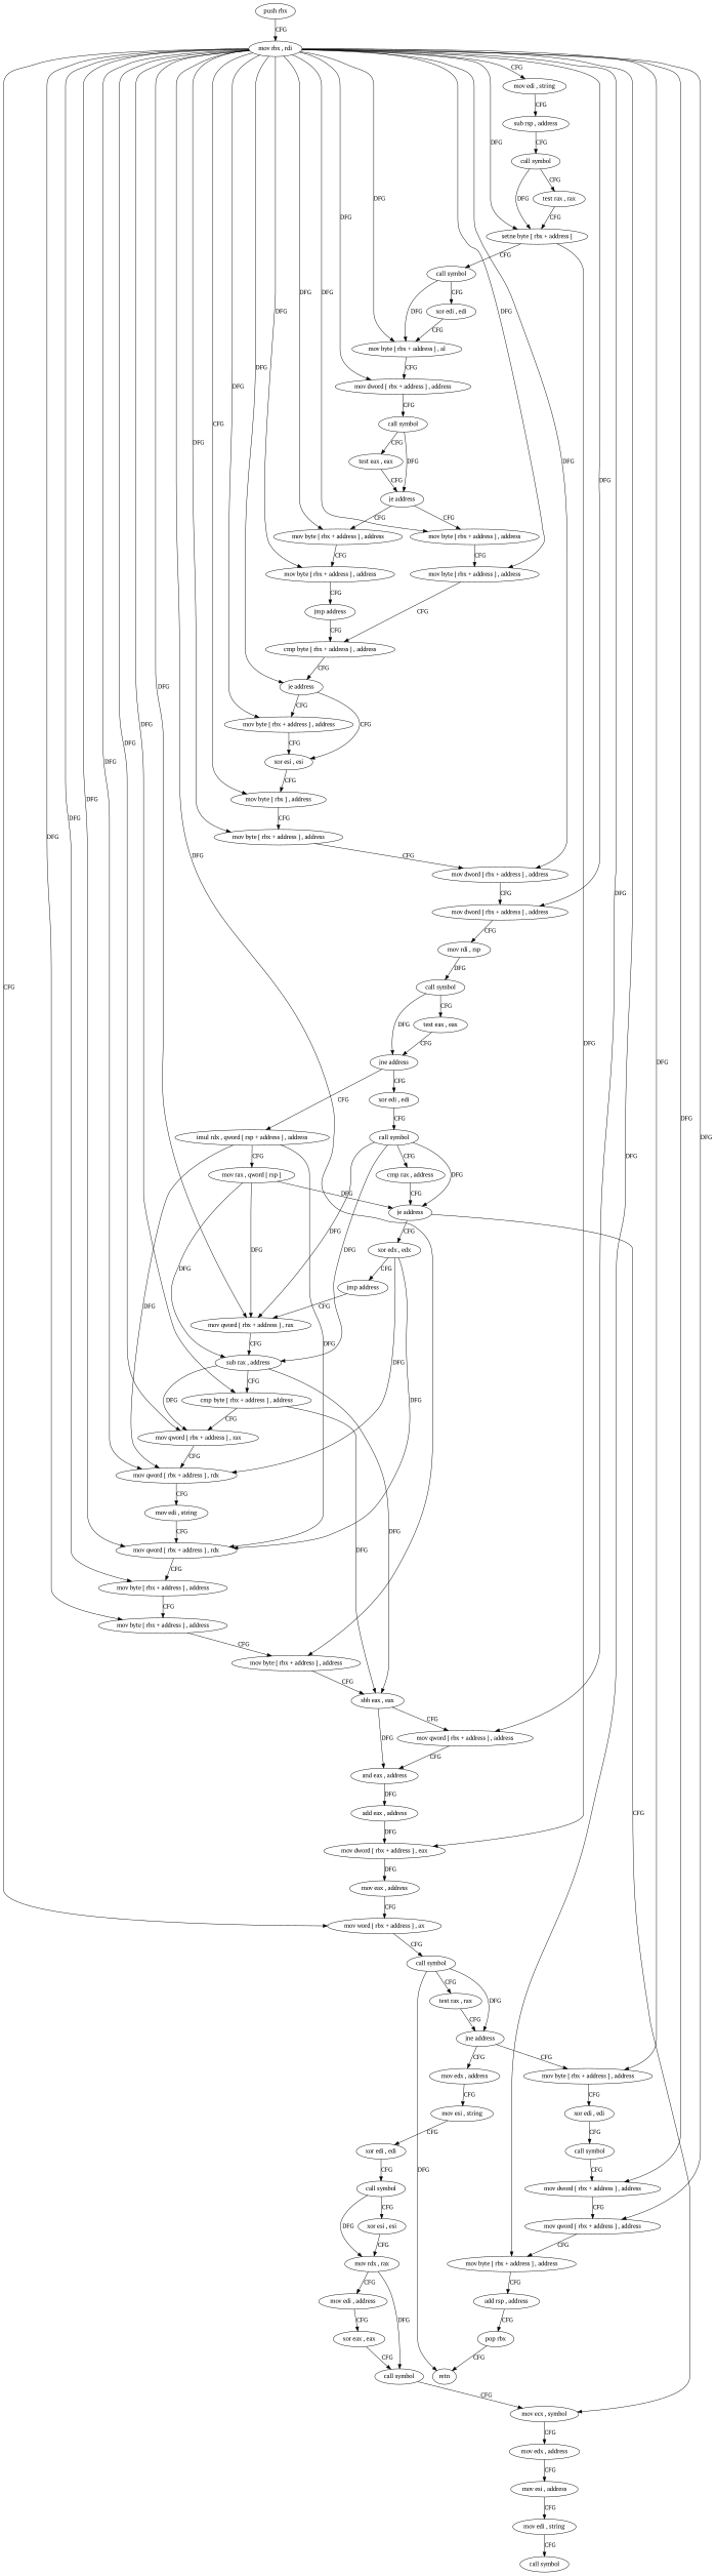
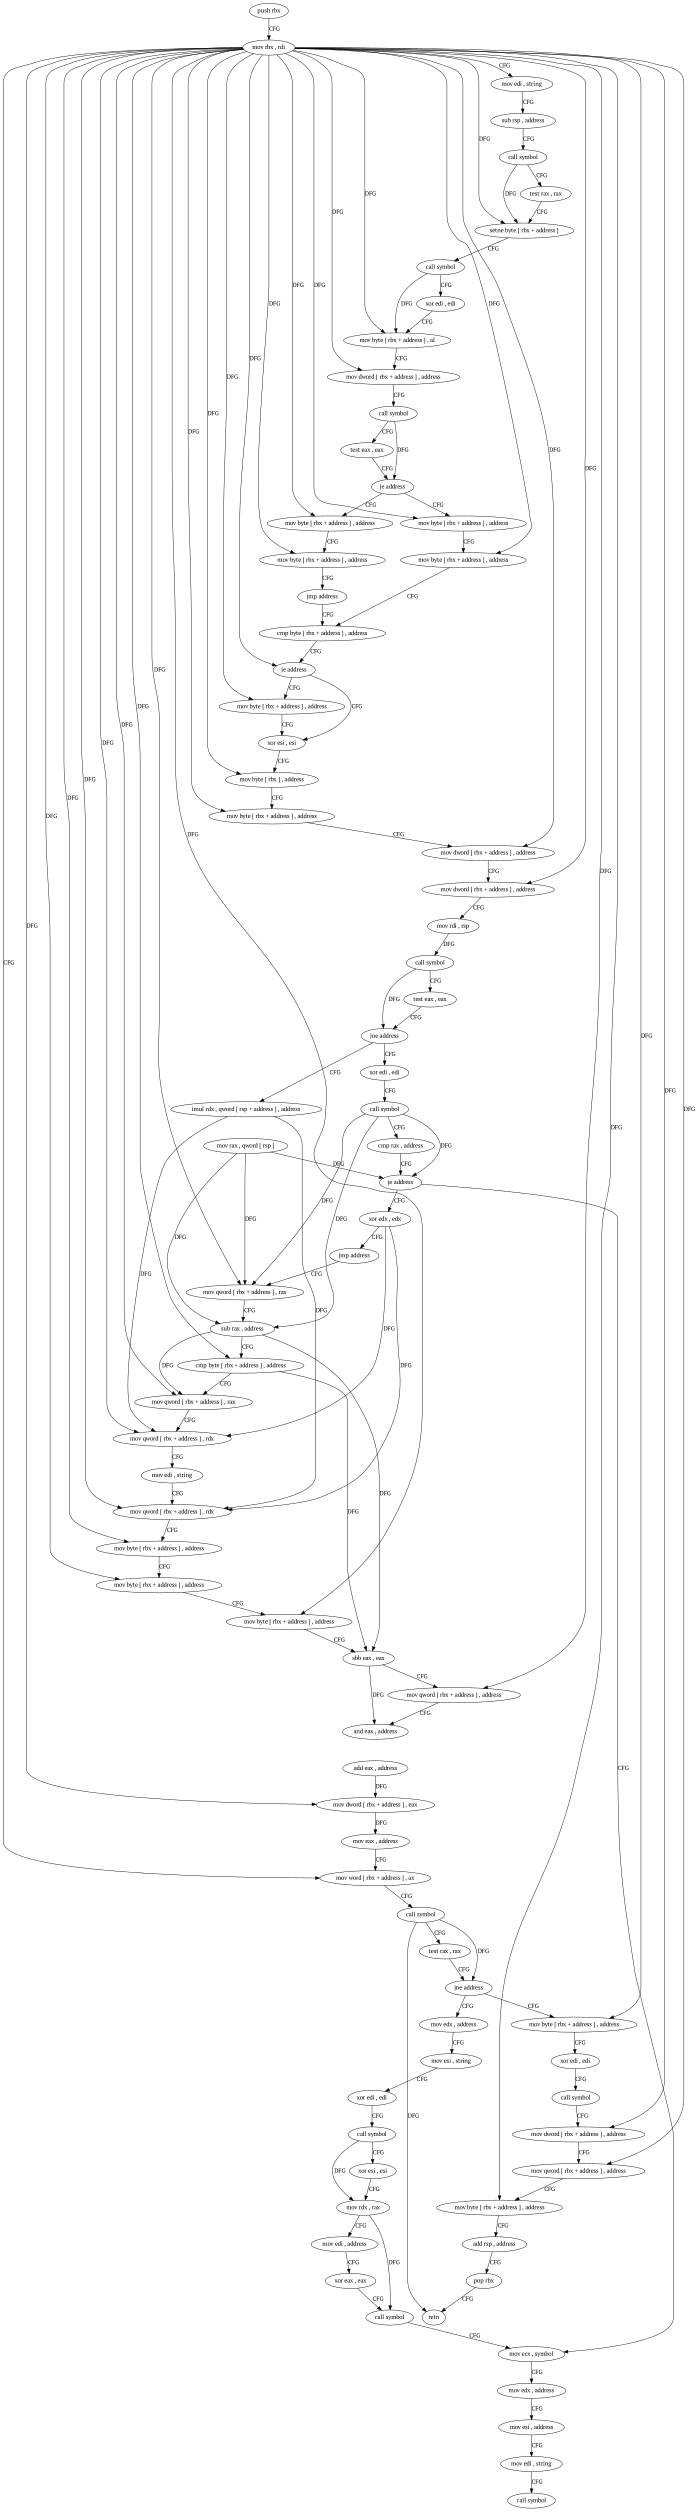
  digraph {
    fontname="PT Serif"
    node [fontname="PT Serif"]
    edge [fontname="PT Serif"]
    n1 [label="push rbx"]
    n2 [label="mov rbx , rdi"]
    n3 [label="mov edi , string"]
    n4 [label="setne byte [ rbx + address ]"]
    n5 [label="mov byte [ rbx + address ] , al"]
    n6 [label="mov dword [ rbx + address ] , address"]
    n7 [label="mov byte [ rbx + address ] , address"]
    n8 [label="mov byte [ rbx + address ] , address"]
    n9 [label="mov byte [ rbx + address ] , address"]
    n10 [label="mov byte [ rbx + address ] , address"]
    n11 [label="je address"]
    n12 [label="mov byte [ rbx + address ] , address"]
    n13 [label="mov byte [ rbx ] , address"]
    n14 [label="mov byte [ rbx + address ] , address"]
    n15 [label="mov dword [ rbx + address ] , address"]
    n16 [label="mov dword [ rbx + address ] , address"]
    n17 [label="mov qword [ rbx + address ] , rax"]
    n18 [label="mov byte [ rbx + address ] , address"]
    n19 [label="mov dword [ rbx + address ] , address"]
    n20 [label="mov qword [ rbx + address ] , address"]
    n21 [label="mov byte [ rbx + address ] , address"]
    n22 [label="cmp byte [ rbx + address ] , address"]
    n23 [label="mov qword [ rbx + address ] , rax"]
    n24 [label="mov qword [ rbx + address ] , rdx"]
    n25 [label="mov qword [ rbx + address ] , rdx"]
    n26 [label="mov byte [ rbx + address ] , address"]
    n27 [label="mov byte [ rbx + address ] , address"]
    n28 [label="mov byte [ rbx + address ] , address"]
    n29 [label="mov qword [ rbx + address ] , address"]
    n30 [label="mov dword [ rbx + address ] , eax"]
    n31 [label="mov word [ rbx + address ] , ax"]
    n32 [label="sub rsp , address"]
    n33 [label="call symbol"]
    n34 [label="call symbol"]
    n35 [label="jmp address"]
    n36 [label="cmp byte [ rbx + address ] , address"]
    n37 [label="xor esi , esi"]
    n38 [label="mov rdi , rsp"]
    n39 [label="sub rax , address"]
    n40 [label="xor edi , edi"]
    n41 [label="add rsp , address"]
    n42 [label="sbb eax , eax"]
    n43 [label="mov edi , string"]
    n44 [label="and eax , address"]
    n45 [label="mov eax , address"]
    n46 [label="call symbol"]
    n47 [label="call symbol"]
    n48 [label="test rax , rax"]
    n49 [label="xor edi , edi"]
    n50 [label="test eax , eax"]
    n51 [label="je address"]
    n52 [label="call symbol"]
    n53 [label="test eax , eax"]
    n54 [label="jne address"]
    n55 [label="xor edi , edi"]
    n56 [label="imul rdx , qword [ rsp + address ] , address"]
    n57 [label="call symbol"]
    n58 [label="mov rax , qword [ rsp ]"]
    n59 [label="cmp rax , address"]
    n60 [label="je address"]
    n61 [label="mov ecx , symbol"]
    n62 [label="xor edx , edx"]
    n63 [label="mov edx , address"]
    n64 [label="jmp address"]
    n65 [label="mov esi , address"]
    n66 [label="mov edi , string"]
    n67 [label="call symbol"]
    n68 [label="mov edx , address"]
    n69 [label="mov esi , string"]
    n70 [label="xor edi , edi"]
    n71 [label="call symbol"]
    n72 [label="xor esi , esi"]
    n73 [label="mov rdx , rax"]
    n74 [label="mov edi , address"]
    n75 [label="call symbol"]
    n76 [label="xor eax , eax"]
    n77 [label="call symbol"]
    n78 [label="pop rbx"]
    n79 [label=retn]
    n80 [label="add eax , address"]
    n81 [label="test rax , rax"]
    n82 [label="jne address"]
    n1 -> n2 [label=CFG]
    n2 -> n3 [label=CFG]
    n2 -> n4 [label=DFG]
    n2 -> n5 [label=DFG]
    n2 -> n6 [label=DFG]
    n2 -> n7 [label=DFG]
    n2 -> n8 [label=DFG]
    n2 -> n9 [label=DFG]
    n2 -> n10 [label=DFG]
    n2 -> n11 [label=DFG]
    n2 -> n12 [label=DFG]
-   n2 -> n13 [label=CFG]
+   n2 -> n13 [label=DFG]
    n2 -> n14 [label=DFG]
    n2 -> n15 [label=DFG]
    n2 -> n16 [label=DFG]
    n2 -> n17 [label=DFG]
    n2 -> n18 [label=DFG]
    n2 -> n19 [label=DFG]
    n2 -> n20 [label=DFG]
    n2 -> n21 [label=DFG]
    n2 -> n22 [label=DFG]
    n2 -> n23 [label=DFG]
    n2 -> n24 [label=DFG]
    n2 -> n25 [label=DFG]
    n2 -> n26 [label=DFG]
    n2 -> n27 [label=DFG]
    n2 -> n28 [label=DFG]
    n2 -> n29 [label=DFG]
-   n4 -> n30 [label=DFG]
+   n2 -> n30 [label=DFG]
    n2 -> n31 [label=CFG]
    n3 -> n32 [label=CFG]
    n4 -> n33 [label=CFG]
    n5 -> n6 [label=CFG]
    n6 -> n34 [label=CFG]
    n7 -> n9 [label=CFG]
    n8 -> n10 [label=CFG]
    n9 -> n35 [label=CFG]
    n10 -> n36 [label=CFG]
    n11 -> n12 [label=CFG]
    n11 -> n37 [label=CFG]
    n12 -> n37 [label=CFG]
    n13 -> n14 [label=CFG]
    n14 -> n15 [label=CFG]
    n15 -> n16 [label=CFG]
    n16 -> n38 [label=CFG]
    n17 -> n39 [label=CFG]
    n18 -> n40 [label=CFG]
    n19 -> n20 [label=CFG]
    n20 -> n21 [label=CFG]
    n21 -> n41 [label=CFG]
    n22 -> n23 [label=CFG]
    n22 -> n42 [label=DFG]
    n23 -> n24 [label=CFG]
    n24 -> n43 [label=CFG]
    n25 -> n26 [label=CFG]
    n26 -> n27 [label=CFG]
    n27 -> n28 [label=CFG]
    n28 -> n42 [label=CFG]
    n29 -> n44 [label=CFG]
    n30 -> n45 [label=DFG]
    n31 -> n46 [label=CFG]
    n32 -> n47 [label=CFG]
    n33 -> n5 [label=DFG]
    n33 -> n49 [label=CFG]
    n34 -> n50 [label=CFG]
    n34 -> n51 [label=DFG]
    n35 -> n36 [label=CFG]
    n36 -> n11 [label=CFG]
    n37 -> n13 [label=CFG]
    n38 -> n52 [label=DFG]
    n39 -> n22 [label=CFG]
    n39 -> n23 [label=DFG]
    n39 -> n42 [label=DFG]
    n40 -> n77 [label=CFG]
    n41 -> n78 [label=CFG]
    n42 -> n29 [label=CFG]
    n42 -> n44 [label=DFG]
    n43 -> n25 [label=CFG]
-   n44 -> n80 [label=DFG]
    n45 -> n31 [label=CFG]
    n46 -> n79 [label=DFG]
    n46 -> n81 [label=CFG]
    n46 -> n82 [label=DFG]
    n47 -> n4 [label=DFG]
    n47 -> n48 [label=CFG]
    n48 -> n4 [label=CFG]
    n49 -> n5 [label=CFG]
    n50 -> n51 [label=CFG]
    n51 -> n7 [label=CFG]
    n51 -> n8 [label=CFG]
    n52 -> n53 [label=CFG]
    n52 -> n54 [label=DFG]
    n53 -> n54 [label=CFG]
    n54 -> n55 [label=CFG]
    n54 -> n56 [label=CFG]
    n55 -> n57 [label=CFG]
    n56 -> n24 [label=DFG]
    n56 -> n25 [label=DFG]
-   n56 -> n58 [label=CFG]
    n57 -> n17 [label=DFG]
    n57 -> n39 [label=DFG]
    n57 -> n59 [label=CFG]
    n57 -> n60 [label=DFG]
    n58 -> n17 [label=DFG]
    n58 -> n39 [label=DFG]
    n58 -> n60 [label=DFG]
    n59 -> n60 [label=CFG]
    n60 -> n61 [label=CFG]
    n60 -> n62 [label=CFG]
    n61 -> n63 [label=CFG]
    n62 -> n24 [label=DFG]
    n62 -> n25 [label=DFG]
    n62 -> n64 [label=CFG]
    n63 -> n65 [label=CFG]
    n64 -> n17 [label=CFG]
    n65 -> n66 [label=CFG]
    n66 -> n67 [label=CFG]
    n68 -> n69 [label=CFG]
    n69 -> n70 [label=CFG]
    n70 -> n71 [label=CFG]
    n71 -> n72 [label=CFG]
    n71 -> n73 [label=DFG]
    n72 -> n73 [label=CFG]
    n73 -> n74 [label=CFG]
    n73 -> n75 [label=DFG]
    n74 -> n76 [label=CFG]
    n75 -> n61 [label=CFG]
    n76 -> n75 [label=CFG]
    n77 -> n19 [label=CFG]
    n78 -> n79 [label=CFG]
    n80 -> n30 [label=DFG]
    n81 -> n82 [label=CFG]
    n82 -> n18 [label=CFG]
    n82 -> n68 [label=CFG]
  }
